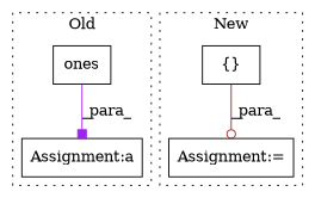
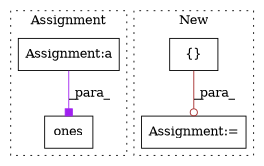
  digraph {
    node [shape=box]
    n1 [a=32 l="5,1" label=ones s="1869,1898"]
    n2 [a=27 l=3 label="Assignment:a" s=1860]
    n3 [a=4 l=2 label="{}" s=1822]
    n4 [a=7 l=1 label="Assignment:=" s=1812]
    subgraph cluster_1 {
-     label=Old
+     label=Assignment
      style=dotted
      n1
      n2
    }
    subgraph cluster_2 {
      label=New
      style=dotted
      n3
      n4
    }
-   n1 -> n2 [arrowhead=box color=purple label=_para_]
+   n2 -> n1 [arrowhead=box color=purple label=_para_]
    n3 -> n4 [arrowhead=odot color=brown label=_para_]
  }
